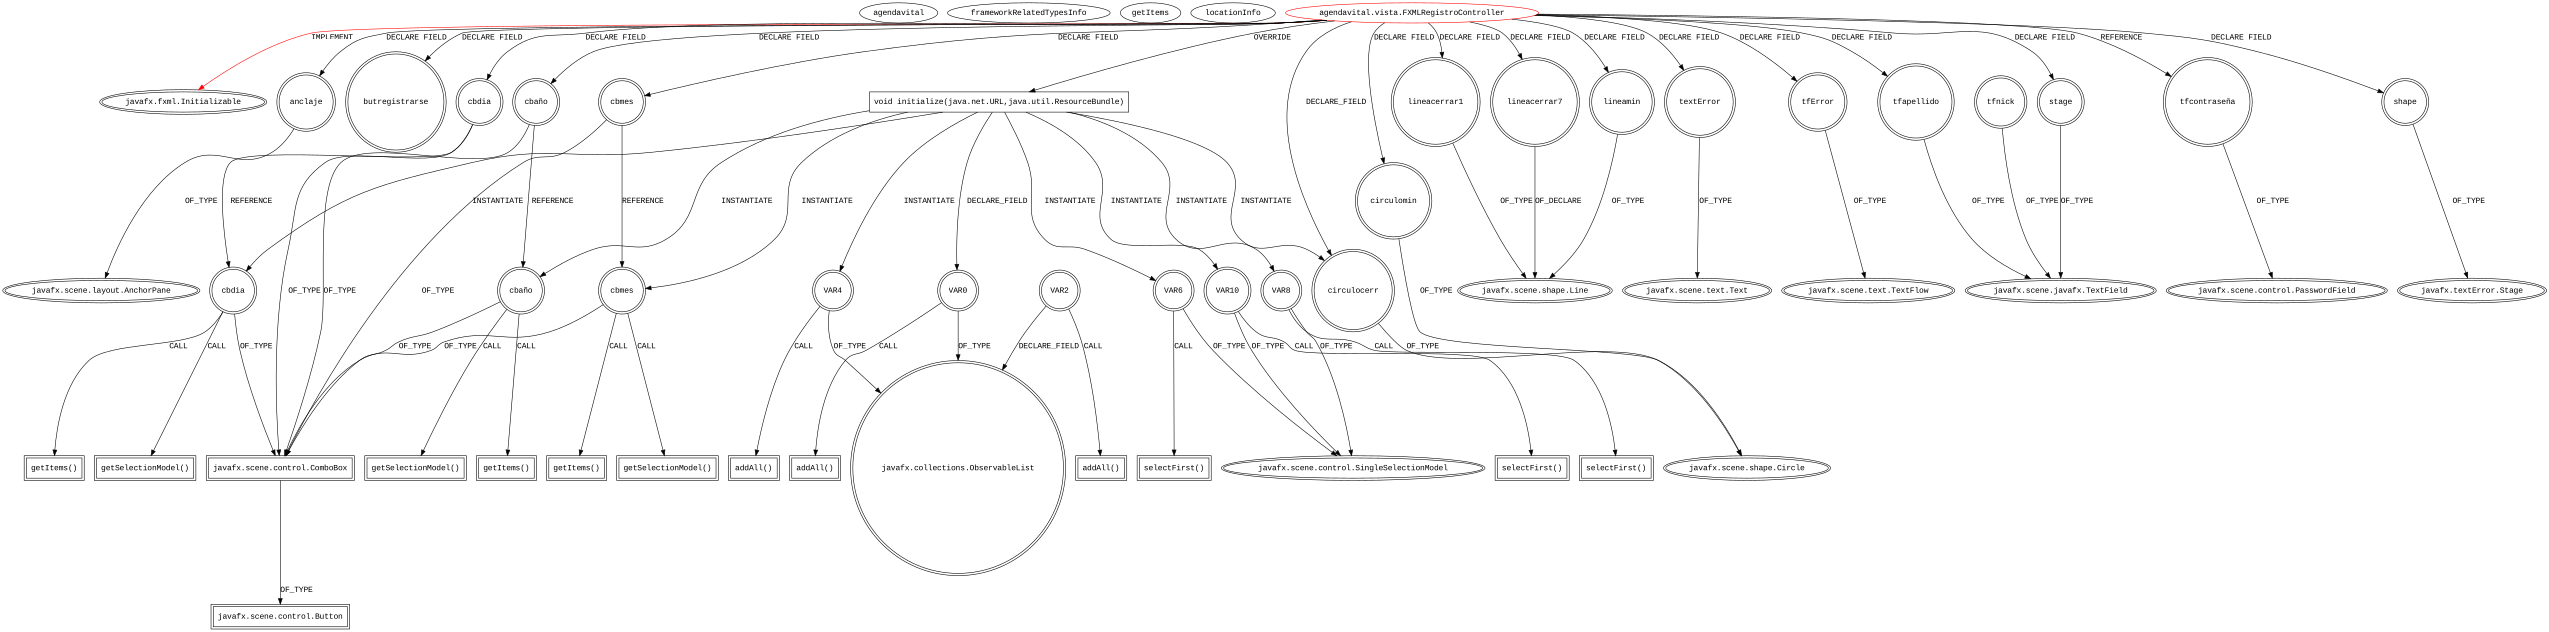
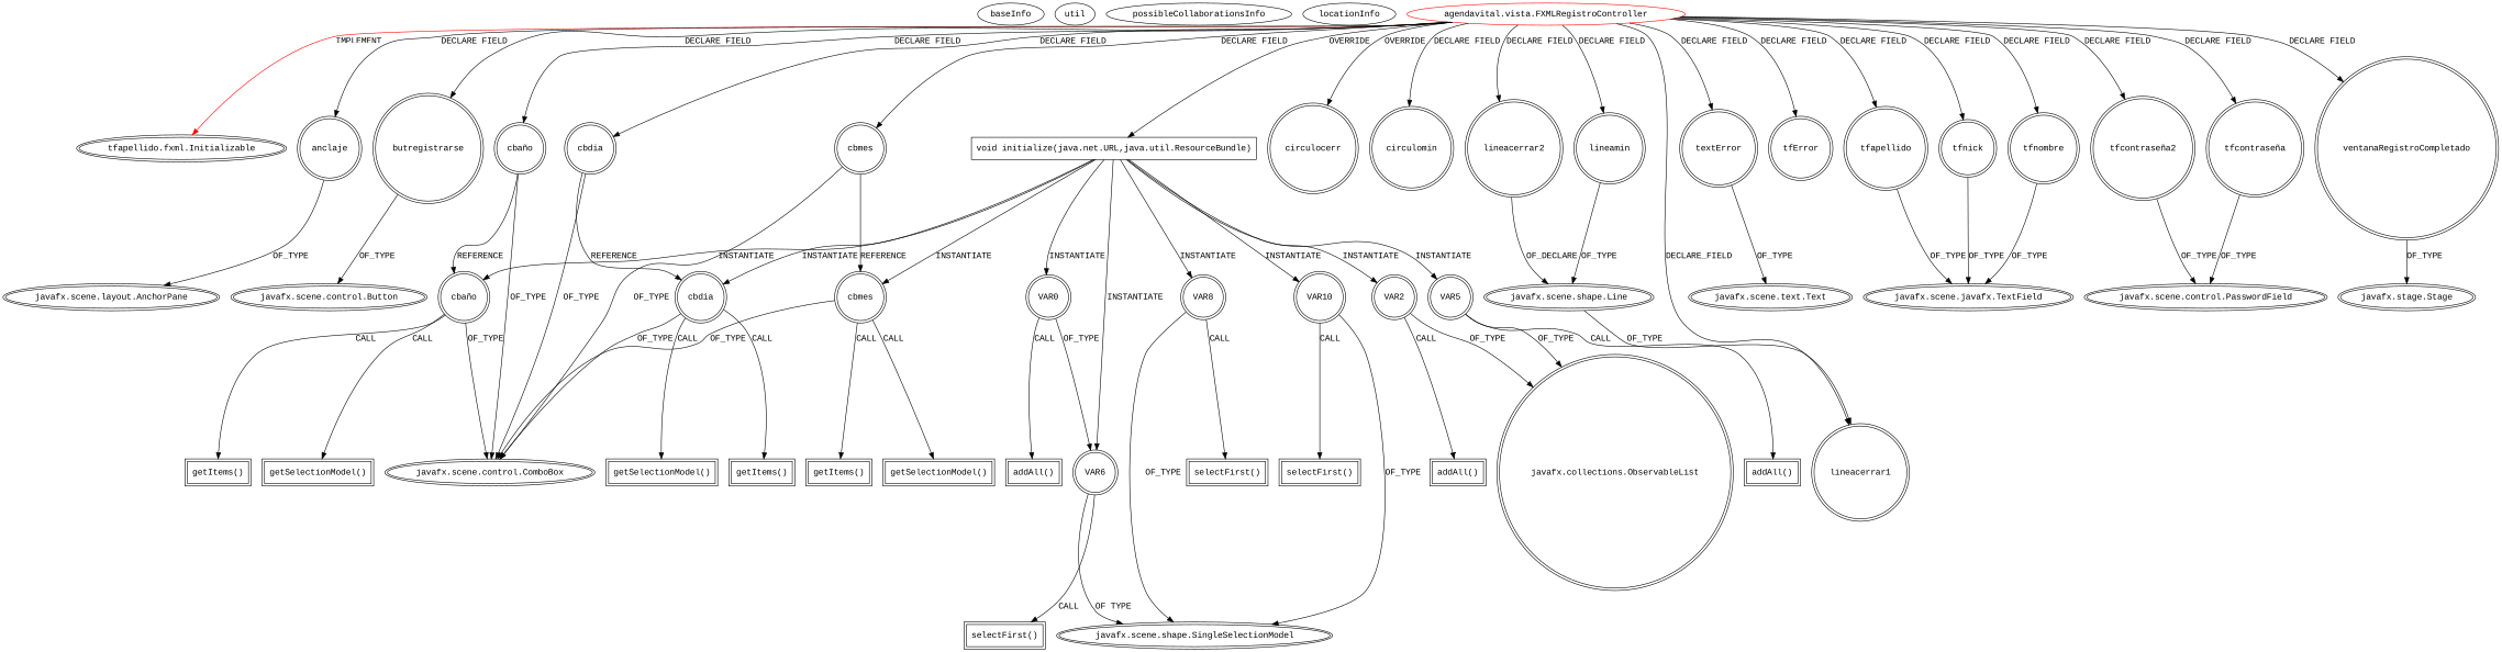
  digraph {
    fontname="Liberation Mono"
    node [fontname="Liberation Mono" isFrameworkType=true vertexType=FIELD_DECLARATION peripheries=2 shape=circle]
    edge [fontname="Liberation Mono"]
-   baseInfo [category=extension_graph graphId=3372 isAnonymous=false possibleRelation=false label=agendavital isFrameworkType="" vertexType="" peripheries="" shape=""]
-   frameworkRelatedTypesInfo [0="javafx.fxml.Initializable" isFrameworkType="" vertexType="" peripheries="" shape=""]
-   possibleCollaborationsInfo [label=getItems isFrameworkType="" vertexType="" peripheries="" shape=""]
+   baseInfo [category=extension_graph graphId=3372 isAnonymous=false possibleRelation=false isFrameworkType="" vertexType="" peripheries="" shape=""]
+   frameworkRelatedTypesInfo [0="javafx.fxml.Initializable" label=util isFrameworkType="" vertexType="" peripheries="" shape=""]
+   possibleCollaborationsInfo [isFrameworkType="" vertexType="" peripheries="" shape=""]
    locationInfo [contextSignature=FXMLRegistroController filePath="/josesoler7-agendavital/agendavital-master/src/agendavital/vista/FXMLRegistroController.java" graphId=3372 projectName="josesoler7-agendavital" isFrameworkType="" vertexType="" peripheries="" shape=""]
    n5 [color=red isFrameworkType=false label="agendavital.vista.FXMLRegistroController" vertexType=ROOT_CLIENT_CLASS_DECLARATION peripheries="" shape=""]
-   n6 [label="javafx.fxml.Initializable" vertexType=FRAMEWORK_INTERFACE_TYPE shape=""]
+   n6 [label="tfapellido.fxml.Initializable" vertexType=FRAMEWORK_INTERFACE_TYPE shape=""]
    n7 [label=anclaje]
    n8 [label=butregistrarse]
    n9 [label="cbaño"]
    n10 [label=cbdia]
    n11 [label=cbmes]
    n12 [label=circulocerr]
    n13 [label=circulomin]
    n14 [label=lineacerrar1]
-   n15 [label=lineacerrar7]
+   n15 [label=lineacerrar2]
    n16 [label=lineamin]
    n17 [label=textError]
    n18 [label=tfError]
    n19 [label=tfapellido]
    n20 [label="tfcontraseña"]
+   n21 [label="tfcontraseña2"]
    n22 [label=tfnick]
-   n23 [label=stage]
-   n24 [label=shape]
+   n23 [label=tfnombre]
+   n24 [label=ventanaRegistroCompletado]
    n25 [isFrameworkType=false label="void initialize(java.net.URL,java.util.ResourceBundle)" shape=box vertexType=OVERRIDING_METHOD_DECLARATION peripheries=""]
    n26 [label="javafx.scene.layout.AnchorPane" vertexType=FRAMEWORK_CLASS_TYPE shape=""]
-   n27 [label="javafx.scene.control.Button" vertexType=FRAMEWORK_CLASS_TYPE shape=box]
-   n28 [label="javafx.scene.control.ComboBox" vertexType=FRAMEWORK_CLASS_TYPE shape=box]
+   n27 [label="javafx.scene.control.Button" vertexType=FRAMEWORK_CLASS_TYPE shape=""]
+   n28 [label="javafx.scene.control.ComboBox" vertexType=FRAMEWORK_CLASS_TYPE shape=""]
    n29 [label="cbaño" vertexType=VARIABLE_EXPRESION]
    n30 [label=cbdia vertexType=VARIABLE_EXPRESION]
    n31 [label=cbmes vertexType=VARIABLE_EXPRESION]
-   n32 [label="javafx.scene.shape.Circle" vertexType=FRAMEWORK_CLASS_TYPE shape=""]
    n33 [label="javafx.scene.shape.Line" vertexType=FRAMEWORK_CLASS_TYPE shape=""]
    n34 [label="javafx.scene.text.Text" vertexType=FRAMEWORK_CLASS_TYPE shape=""]
-   n35 [label="javafx.scene.text.TextFlow" vertexType=FRAMEWORK_CLASS_TYPE shape=""]
    n36 [label="javafx.scene.javafx.TextField" vertexType=FRAMEWORK_CLASS_TYPE shape=""]
    n37 [label="javafx.scene.control.PasswordField" vertexType=FRAMEWORK_CLASS_TYPE shape=""]
-   n38 [label="javafx.textError.Stage" vertexType=FRAMEWORK_CLASS_TYPE shape=""]
+   n38 [label="javafx.stage.Stage" vertexType=FRAMEWORK_CLASS_TYPE shape=""]
    n39 [label=VAR0 vertexType=VARIABLE_EXPRESION]
    n40 [label=VAR2 vertexType=VARIABLE_EXPRESION]
-   n41 [label=VAR4 vertexType=VARIABLE_EXPRESION]
+   n41 [label=VAR5 vertexType=VARIABLE_EXPRESION]
    n42 [label=VAR6 vertexType=VARIABLE_EXPRESION]
    n43 [label=VAR8 vertexType=VARIABLE_EXPRESION]
    n44 [label=VAR10 vertexType=VARIABLE_EXPRESION]
    n45 [label="getItems()" shape=box vertexType=INSIDE_CALL]
    n46 [label="getSelectionModel()" shape=box vertexType=INSIDE_CALL]
    n47 [label="getItems()" shape=box vertexType=INSIDE_CALL]
    n48 [label="getSelectionModel()" shape=box vertexType=INSIDE_CALL]
    n49 [label="getItems()" shape=box vertexType=INSIDE_CALL]
    n50 [label="getSelectionModel()" shape=box vertexType=INSIDE_CALL]
    n51 [label="javafx.collections.ObservableList" vertexType=FRAMEWORK_INTERFACE_TYPE]
    n52 [label="addAll()" shape=box vertexType=INSIDE_CALL]
    n53 [label="addAll()" shape=box vertexType=INSIDE_CALL]
    n54 [label="addAll()" shape=box vertexType=INSIDE_CALL]
-   n55 [label="javafx.scene.control.SingleSelectionModel" vertexType=FRAMEWORK_CLASS_TYPE shape=""]
+   n55 [label="javafx.scene.shape.SingleSelectionModel" vertexType=FRAMEWORK_CLASS_TYPE shape=""]
    n56 [label="selectFirst()" shape=box vertexType=INSIDE_CALL]
    n57 [label="selectFirst()" shape=box vertexType=INSIDE_CALL]
    n58 [label="selectFirst()" shape=box vertexType=INSIDE_CALL]
    n5 -> n6 [color=red label=IMPLEMENT]
    n5 -> n7 [label=DECLARE_FIELD]
    n5 -> n8 [label=DECLARE_FIELD]
    n5 -> n9 [label=DECLARE_FIELD]
    n5 -> n10 [label=DECLARE_FIELD]
    n5 -> n11 [label=DECLARE_FIELD]
-   n5 -> n12 [label=DECLARE_FIELD]
+   n5 -> n12 [label=OVERRIDE]
    n5 -> n13 [label=DECLARE_FIELD]
    n5 -> n14 [label=DECLARE_FIELD]
    n5 -> n15 [label=DECLARE_FIELD]
    n5 -> n16 [label=DECLARE_FIELD]
    n5 -> n17 [label=DECLARE_FIELD]
    n5 -> n18 [label=DECLARE_FIELD]
    n5 -> n19 [label=DECLARE_FIELD]
-   n5 -> n20 [label=REFERENCE]
+   n5 -> n20 [label=DECLARE_FIELD]
+   n5 -> n21 [label=DECLARE_FIELD]
+   n5 -> n22 [label=DECLARE_FIELD]
    n5 -> n23 [label=DECLARE_FIELD]
    n5 -> n24 [label=DECLARE_FIELD]
    n5 -> n25 [label=OVERRIDE]
    n7 -> n26 [label=OF_TYPE]
-   n28 -> n27 [label=OF_TYPE]
+   n8 -> n27 [label=OF_TYPE]
    n9 -> n28 [label=OF_TYPE]
    n9 -> n29 [label=REFERENCE]
    n10 -> n28 [label=OF_TYPE]
    n10 -> n30 [label=REFERENCE]
    n11 -> n28 [label=OF_TYPE]
    n11 -> n31 [label=REFERENCE]
-   n12 -> n32 [label=OF_TYPE]
-   n13 -> n32 [label=OF_TYPE]
-   n14 -> n33 [label=OF_TYPE]
+   n33 -> n14 [label=OF_TYPE]
    n15 -> n33 [label=OF_DECLARE]
    n16 -> n33 [label=OF_TYPE]
    n17 -> n34 [label=OF_TYPE]
-   n18 -> n35 [label=OF_TYPE]
    n19 -> n36 [label=OF_TYPE]
    n20 -> n37 [label=OF_TYPE]
+   n21 -> n37 [label=OF_TYPE]
    n22 -> n36 [label=OF_TYPE]
    n23 -> n36 [label=OF_TYPE]
    n24 -> n38 [label=OF_TYPE]
    n25 -> n29 [label=INSTANTIATE]
    n25 -> n30 [label=INSTANTIATE]
    n25 -> n31 [label=INSTANTIATE]
-   n25 -> n39 [label=DECLARE_FIELD]
-   n25 -> n12 [label=INSTANTIATE]
+   n25 -> n39 [label=INSTANTIATE]
+   n25 -> n40 [label=INSTANTIATE]
    n25 -> n41 [label=INSTANTIATE]
    n25 -> n42 [label=INSTANTIATE]
    n25 -> n43 [label=INSTANTIATE]
    n25 -> n44 [label=INSTANTIATE]
    n29 -> n28 [label=OF_TYPE]
    n29 -> n45 [label=CALL]
    n29 -> n46 [label=CALL]
    n30 -> n28 [label=OF_TYPE]
    n30 -> n47 [label=CALL]
    n30 -> n48 [label=CALL]
    n31 -> n28 [label=OF_TYPE]
    n31 -> n49 [label=CALL]
    n31 -> n50 [label=CALL]
-   n39 -> n51 [label=OF_TYPE]
+   n39 -> n42 [label=OF_TYPE]
    n39 -> n52 [label=CALL]
-   n40 -> n51 [label=DECLARE_FIELD]
+   n40 -> n51 [label=OF_TYPE]
    n40 -> n53 [label=CALL]
    n41 -> n51 [label=OF_TYPE]
    n41 -> n54 [label=CALL]
    n42 -> n55 [label=OF_TYPE]
    n42 -> n56 [label=CALL]
    n43 -> n55 [label=OF_TYPE]
    n43 -> n57 [label=CALL]
    n44 -> n55 [label=OF_TYPE]
    n44 -> n58 [label=CALL]
  }
